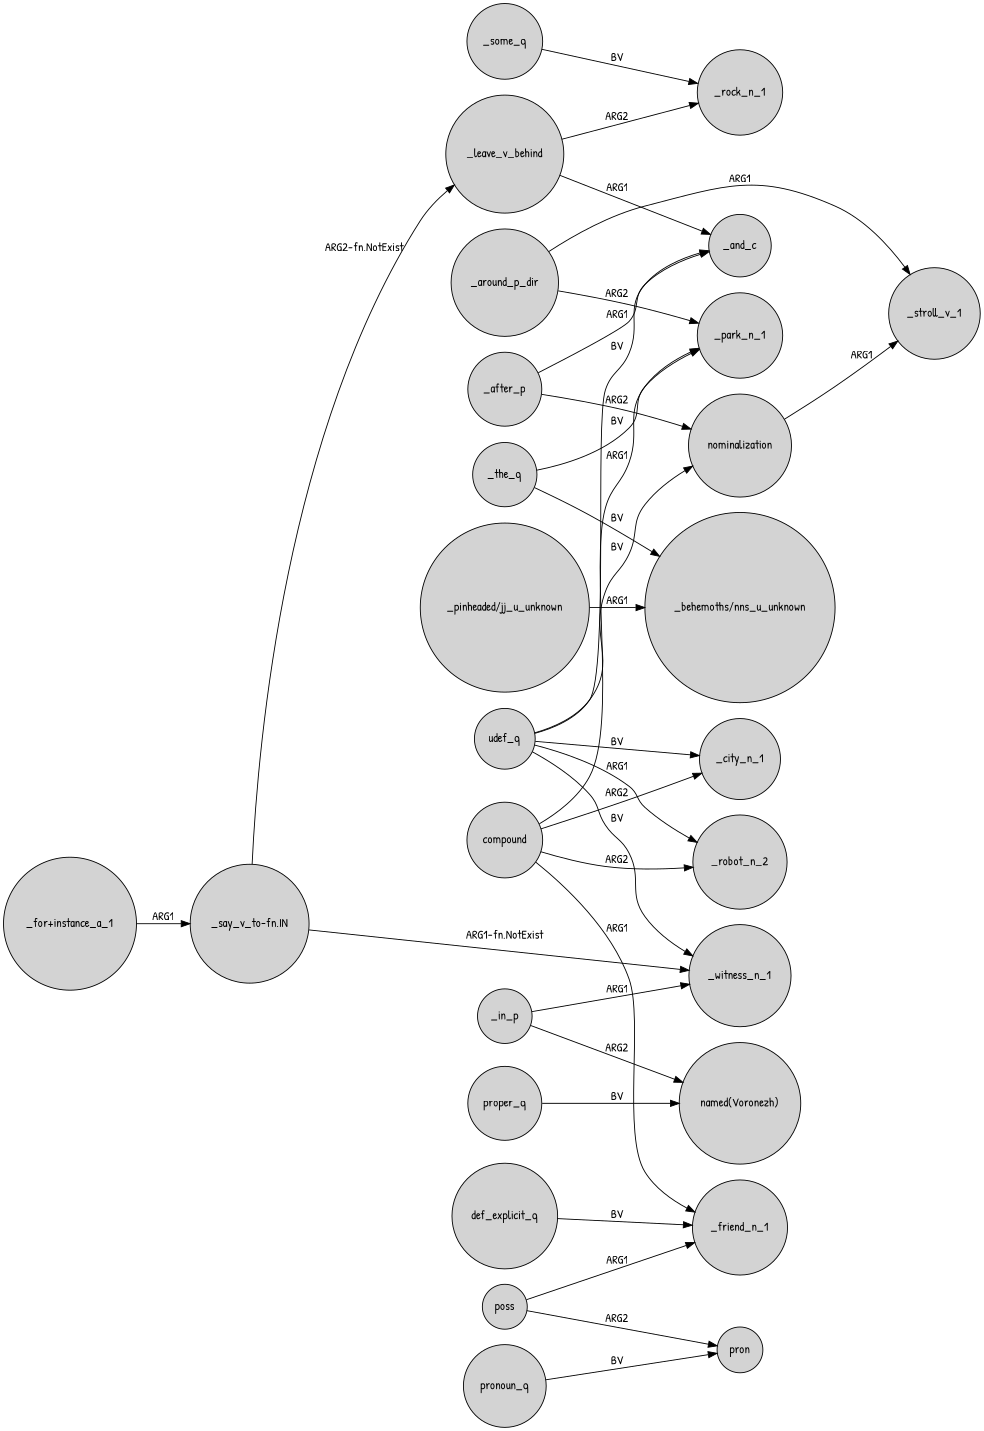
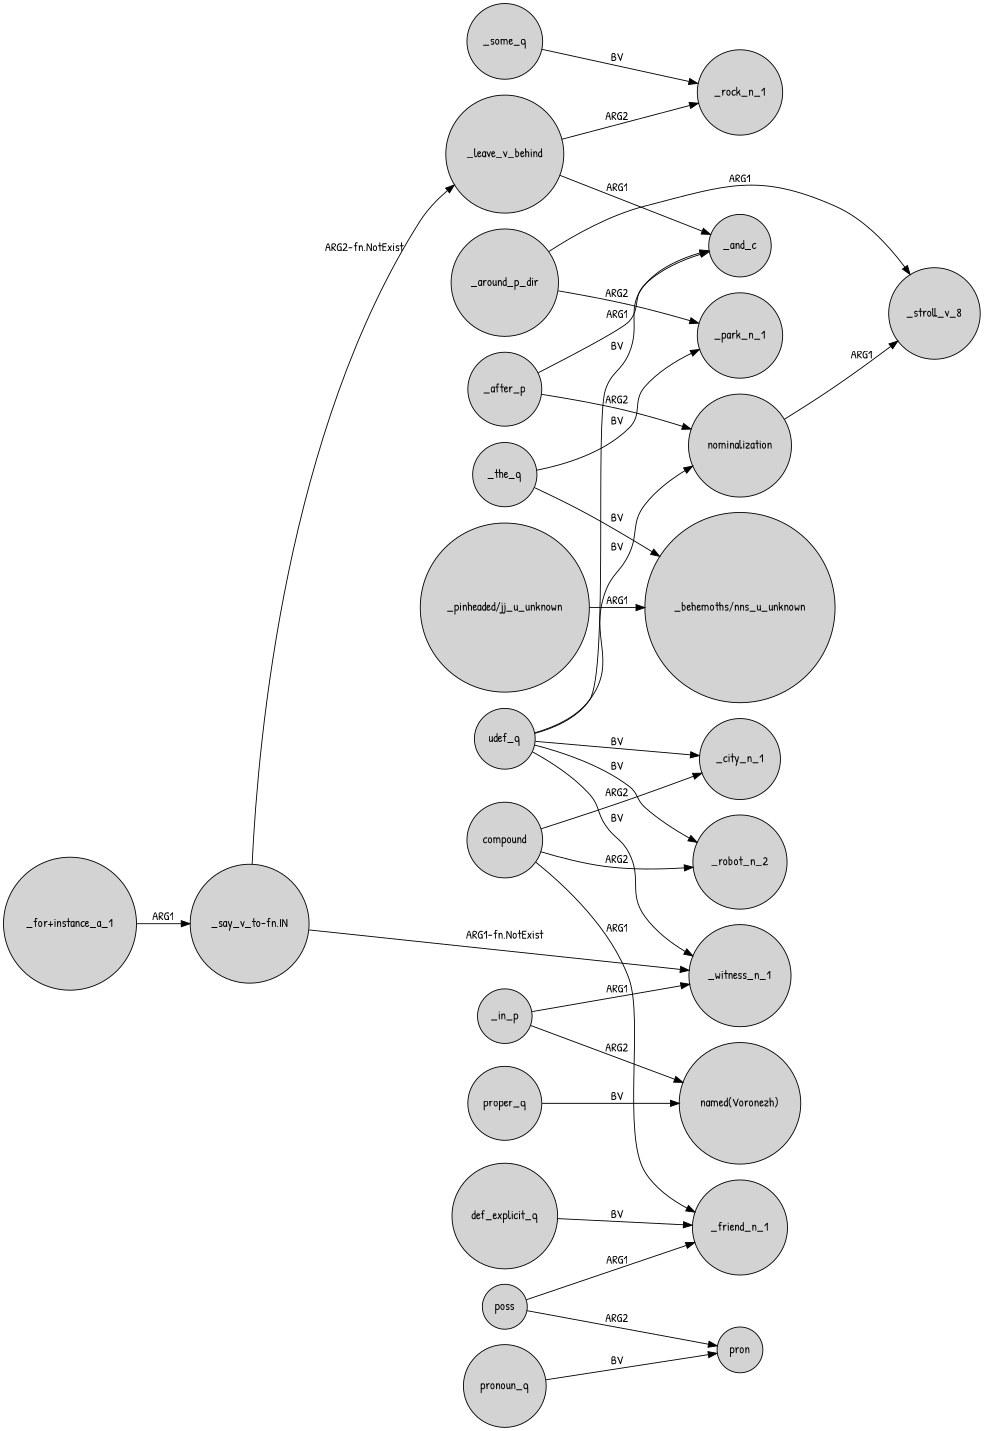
  digraph {
    fontname="Patrick Hand"
    rankdir=LR
    node [fontname="Patrick Hand" shape=circle style=filled]
    edge [fontname="Patrick Hand"]
    _some_q
    _rock_n_1
    _the_q
    "_behemoths/nns_u_unknown"
    _park_n_1
    _around_p_dir
-   _stroll_v_1
+   _stroll_v_1 [label=_stroll_v_8]
    compound
    n9 [label=_robot_n_2]
    _friend_n_1
    _city_n_1
    poss
    pron
    _after_p
    _and_c
    nominalization
    "_pinheaded/jj_u_unknown"
    _leave_v_behind
    _in_p
    _witness_n_1
    "named(Voronezh)"
    udef_q
    pronoun_q
    proper_q
    "_say_v_to-fn.IN"
    "_for+instance_a_1"
    def_explicit_q
    _some_q -> _rock_n_1 [label=BV]
    _the_q -> "_behemoths/nns_u_unknown" [label=BV]
    _the_q -> _park_n_1 [label=BV]
    _around_p_dir -> _park_n_1 [label=ARG2]
    _around_p_dir -> _stroll_v_1 [label=ARG1]
-   compound -> _park_n_1 [label=ARG1]
    compound -> n9 [label=ARG2]
    compound -> _friend_n_1 [label=ARG1]
    compound -> _city_n_1 [label=ARG2]
    poss -> _friend_n_1 [label=ARG1]
    poss -> pron [label=ARG2]
    _after_p -> _and_c [label=ARG1]
    _after_p -> nominalization [label=ARG2]
    nominalization -> _stroll_v_1 [label=ARG1]
    "_pinheaded/jj_u_unknown" -> "_behemoths/nns_u_unknown" [label=ARG1]
    _leave_v_behind -> _rock_n_1 [label=ARG2]
    _leave_v_behind -> _and_c [label=ARG1]
    _in_p -> _witness_n_1 [label=ARG1]
    _in_p -> "named(Voronezh)" [label=ARG2]
-   udef_q -> n9 [label=ARG1]
+   udef_q -> n9 [label=BV]
    udef_q -> _city_n_1 [label=BV]
    udef_q -> _and_c [label=BV]
    udef_q -> nominalization [label=BV]
    udef_q -> _witness_n_1 [label=BV]
    pronoun_q -> pron [label=BV]
    proper_q -> "named(Voronezh)" [label=BV]
    "_say_v_to-fn.IN" -> _leave_v_behind [label="ARG2-fn.NotExist"]
    "_say_v_to-fn.IN" -> _witness_n_1 [label="ARG1-fn.NotExist"]
    "_for+instance_a_1" -> "_say_v_to-fn.IN" [label=ARG1]
    def_explicit_q -> _friend_n_1 [label=BV]
  }
